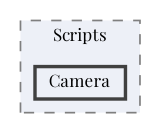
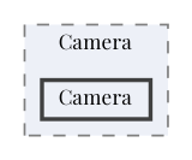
  digraph {
    compound=true
    fontname="Playfair Display"
    n1 [color=grey25 fillcolor="#edf0f7" fontname="Playfair Display" fontsize=10 height=0.2 label=Camera shape=box style="filled,bold" width=0.4]
    subgraph cluster_1 {
      bgcolor="#edf0f7"
      fontsize=10
-     label=Scripts
+     label=Camera
      pencolor=grey50
      style="filled,dashed"
      n1
    }
  }
